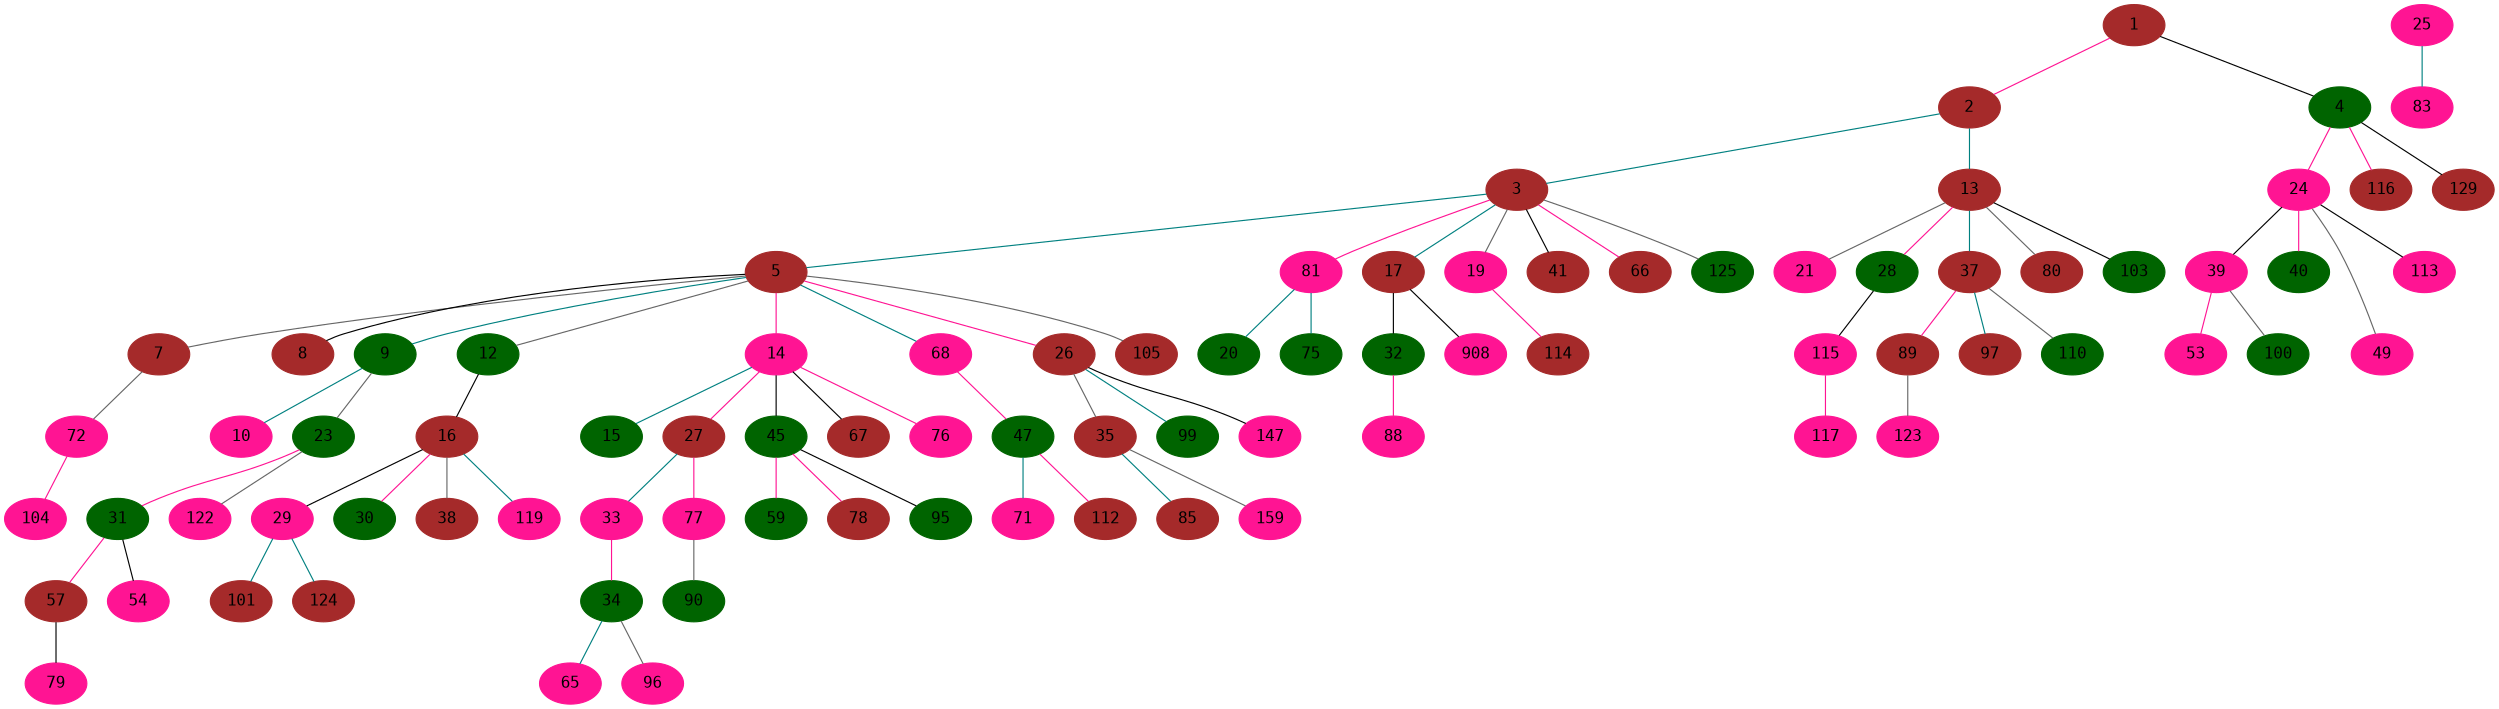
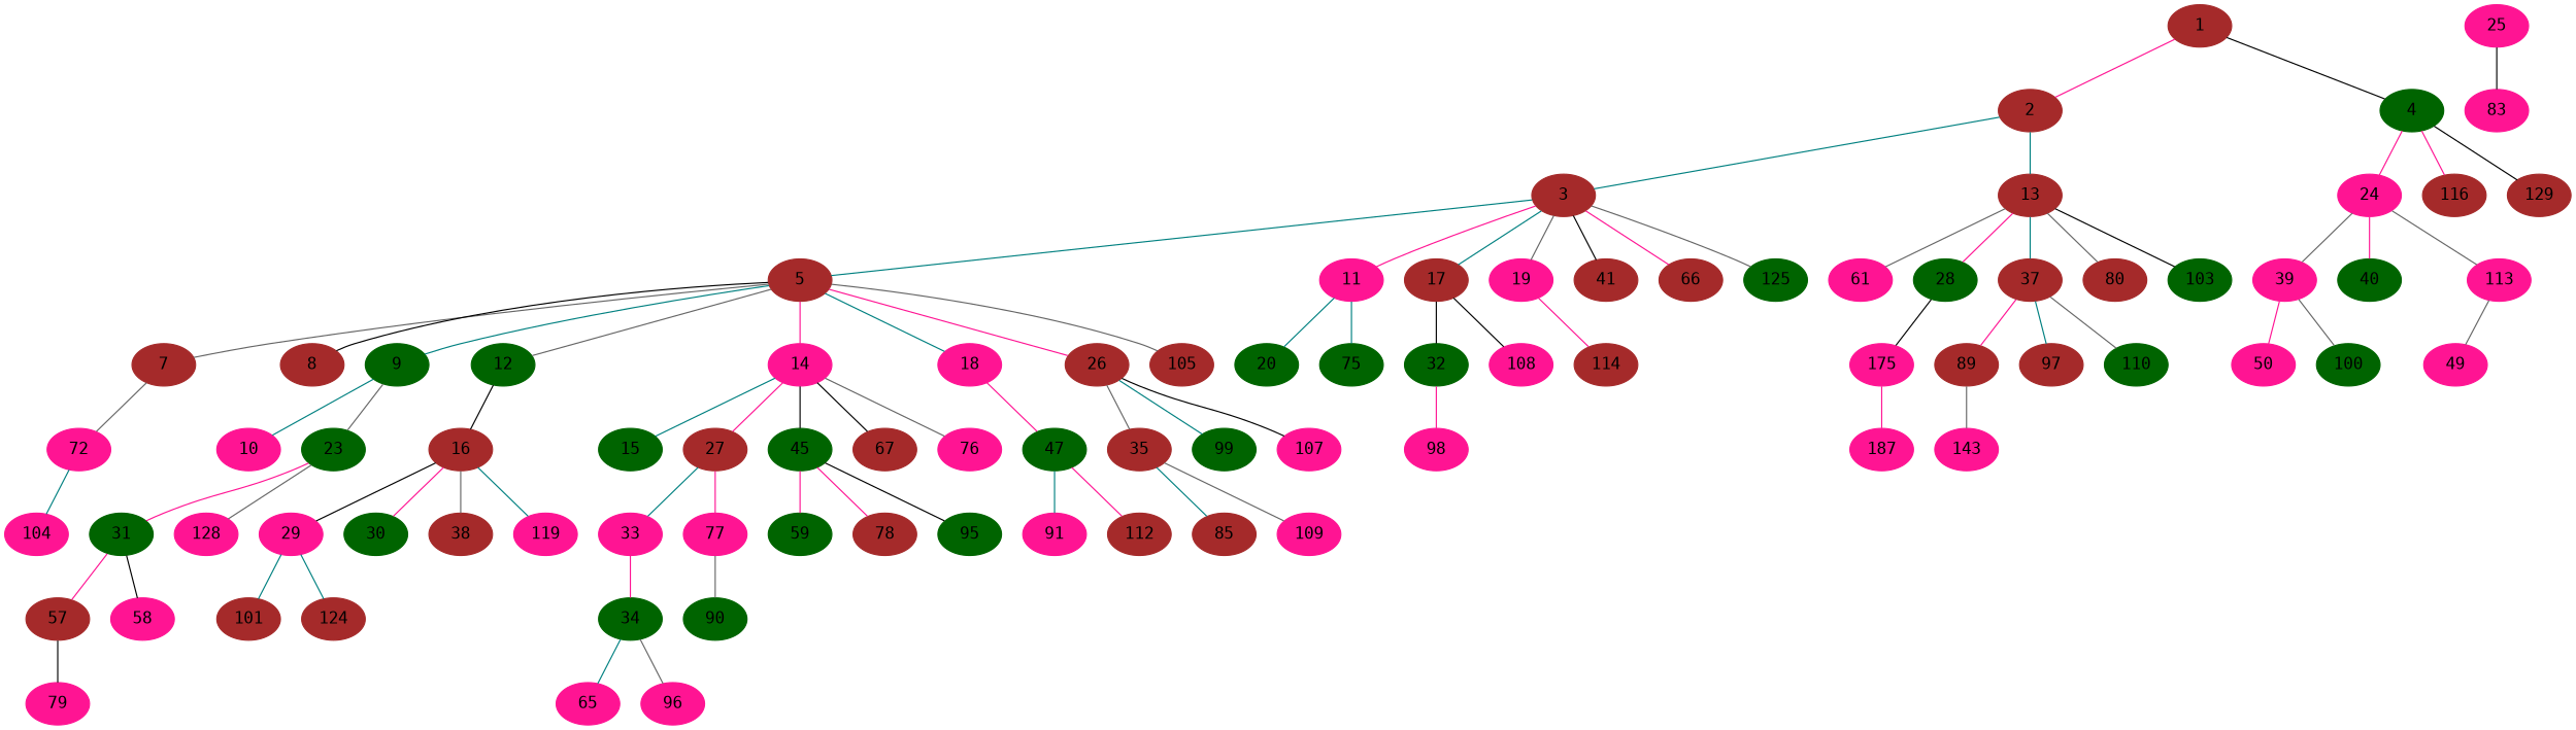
  graph {
    fontname="DejaVu Sans Mono"
    node [color=deeppink fontname="DejaVu Sans Mono" style=filled]
    edge [color=deeppink fontname="DejaVu Sans Mono"]
    2 [color=brown super="+92"]
    3 [color=brown super="+42"]
    13 [color=brown super="+50"]
    1 [color=brown]
    4 [color=darkgreen super="+76"]
    24 [super="+36"]
    116 [color=brown]
    129 [color=brown]
    5 [color=brown super="+6"]
-   11 [super="+55" label=81]
+   11 [super="+55"]
    17 [color=brown super="+46"]
    19
    41 [color=brown]
    66 [color=brown]
    125 [color=darkgreen]
-   21 [super="+61"]
+   21 [super="+61" label=61]
    28 [color=darkgreen super="+106"]
    37 [color=brown super="+84"]
    80 [color=brown]
    103 [color=darkgreen]
    7 [color=brown super="+43"]
    8 [color=brown super="+73"]
    9 [color=darkgreen]
    12 [color=darkgreen super="+64"]
    14 [super="+81"]
-   18 [super="+88" label=68]
+   18 [super="+88"]
    26 [color=brown super="+44"]
    105 [color=brown]
    20 [color=darkgreen]
    75 [color=darkgreen]
    32 [color=darkgreen super="+86"]
-   108 [label=908]
+   108
    114 [color=brown]
    39 [super="+60"]
    40 [color=darkgreen]
    49
    113 [super="+127"]
    72
    10 [super="+87"]
    23 [color=darkgreen super="+69"]
    16 [color=brown super="+62"]
    15 [color=darkgreen super="+118"]
    27 [color=brown super="+102"]
    45 [color=darkgreen super="+54"]
    67 [color=brown]
    n46 [label=76 super="+93"]
    47 [color=darkgreen super="+91"]
    35 [color=brown super="+74"]
    99 [color=darkgreen]
-   107 [label=147]
+   107
    104
    31 [color=darkgreen super="+51"]
-   122
+   122 [label=128]
    29 [super="+48"]
    30 [color=darkgreen super="+56"]
    38 [color=brown super="+111"]
    119
-   115
+   115 [label=175]
    89 [color=brown]
    97 [color=brown]
    110 [color=darkgreen]
    33
    77 [super="+94"]
    59 [color=darkgreen]
    78 [color=brown]
    95 [color=darkgreen]
    101 [color=brown]
    124 [color=brown]
-   98 [super="+128" label=88]
-   71
+   98 [super="+128"]
+   71 [label=91]
    112 [color=brown]
    25 [super="+82"]
    83
    57 [color=brown super="+63"]
-   58 [label=54]
-   53
+   58
+   53 [label=50]
    100 [color=darkgreen]
    85 [color=brown super="+120"]
-   109 [super="+126" label=159]
+   109 [super="+126"]
    34 [color=darkgreen super="+52"]
    90 [color=darkgreen super="+121"]
-   117
+   117 [label=187]
    79
    65 [super="+68"]
    96
-   123
+   123 [label=143]
    2 -- 3 [color=teal]
    2 -- 13 [color=teal]
    3 -- 5 [color=teal]
    3 -- 11
    3 -- 17 [color=teal]
    3 -- 19 [color=gray40]
    3 -- 41 [color=black]
    3 -- 66
    3 -- 125 [color=gray40]
    13 -- 21 [color=gray40]
    13 -- 28
    13 -- 37 [color=teal]
    13 -- 80 [color=gray40]
    13 -- 103 [color=black]
    1 -- 2
    1 -- 4 [color=black]
    4 -- 24
    4 -- 116
    4 -- 129 [color=black]
-   24 -- 39 [color=black]
+   24 -- 39 [color=gray40]
    24 -- 40
-   24 -- 49 [color=gray40]
-   24 -- 113 [color=black]
+   113 -- 49 [color=gray40]
+   24 -- 113 [color=gray40]
    5 -- 7 [color=gray40]
    5 -- 8 [color=black]
    5 -- 9 [color=teal]
    5 -- 12 [color=gray40]
    5 -- 14
    5 -- 18 [color=teal]
    5 -- 26
    5 -- 105 [color=gray40]
    11 -- 20 [color=teal]
    11 -- 75 [color=teal]
    17 -- 32 [color=black]
    17 -- 108 [color=black]
    19 -- 114
    28 -- 115 [color=black]
    37 -- 89
    37 -- 97 [color=teal]
    37 -- 110 [color=gray40]
    7 -- 72 [color=gray40]
    9 -- 10 [color=teal]
    9 -- 23 [color=gray40]
    12 -- 16 [color=black]
    14 -- 15 [color=teal]
    14 -- 27
    14 -- 45 [color=black]
    14 -- 67 [color=black]
-   14 -- n46
+   14 -- n46 [color=gray40]
    18 -- 47
    26 -- 35 [color=gray40]
    26 -- 99 [color=teal]
    26 -- 107 [color=black]
    32 -- 98
    39 -- 53
    39 -- 100 [color=gray40]
-   72 -- 104
+   72 -- 104 [color=teal]
    23 -- 31
    23 -- 122 [color=gray40]
    16 -- 29 [color=black]
    16 -- 30
    16 -- 38 [color=gray40]
    16 -- 119 [color=teal]
    27 -- 33 [color=teal]
    27 -- 77
    45 -- 59
    45 -- 78
    45 -- 95 [color=black]
    47 -- 71 [color=teal]
    47 -- 112
    35 -- 85 [color=teal]
    35 -- 109 [color=gray40]
    31 -- 57
    31 -- 58 [color=black]
    29 -- 101 [color=teal]
    29 -- 124 [color=teal]
    115 -- 117
    89 -- 123 [color=gray40]
    33 -- 34
    77 -- 90 [color=gray40]
-   25 -- 83 [color=teal]
+   25 -- 83 [color=black]
    57 -- 79 [color=black]
    34 -- 65 [color=teal]
    34 -- 96 [color=gray40]
  }
